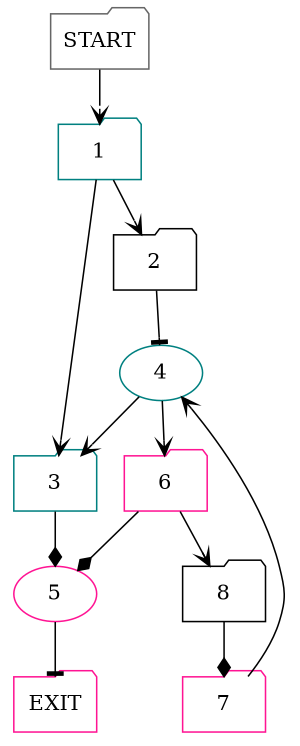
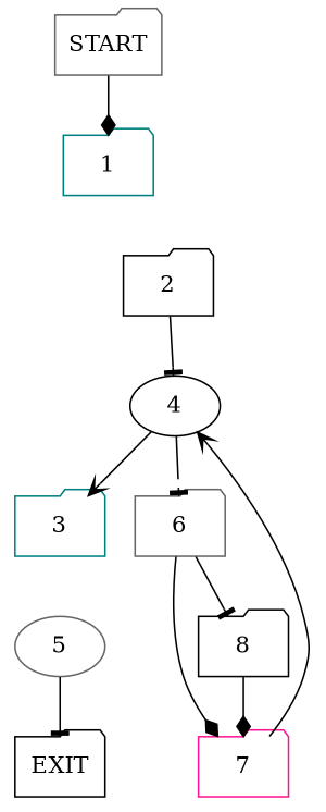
  digraph {
    node [color=black shape=folder]
    edge [arrowhead=vee]
    n1 [color=gray40 label=START]
    1 [color=teal]
    2
    3 [color=teal]
-   n5 [color=deeppink label=EXIT]
-   4 [color=teal shape=ellipse]
-   5 [color=deeppink shape=ellipse]
-   6 [color=deeppink]
+   n5 [label=EXIT]
+   4 [shape=ellipse]
+   5 [color=gray40 shape=ellipse]
+   6 [color=gray40]
    7 [color=deeppink]
    8
-   n1 -> 1
-   1 -> 2
-   1 -> 3
+   n1 -> 1 [arrowhead=diamond]
    2 -> 4 [arrowhead=tee]
-   3 -> 5 [arrowhead=diamond]
    4 -> 3
-   4 -> 6
+   4 -> 6 [arrowhead=tee]
    5 -> n5 [arrowhead=tee]
-   6 -> 5 [arrowhead=diamond]
-   6 -> 8
+   6 -> 7 [arrowhead=diamond]
+   6 -> 8 [arrowhead=tee]
    7 -> 4
    8 -> 7 [arrowhead=diamond]
  }
